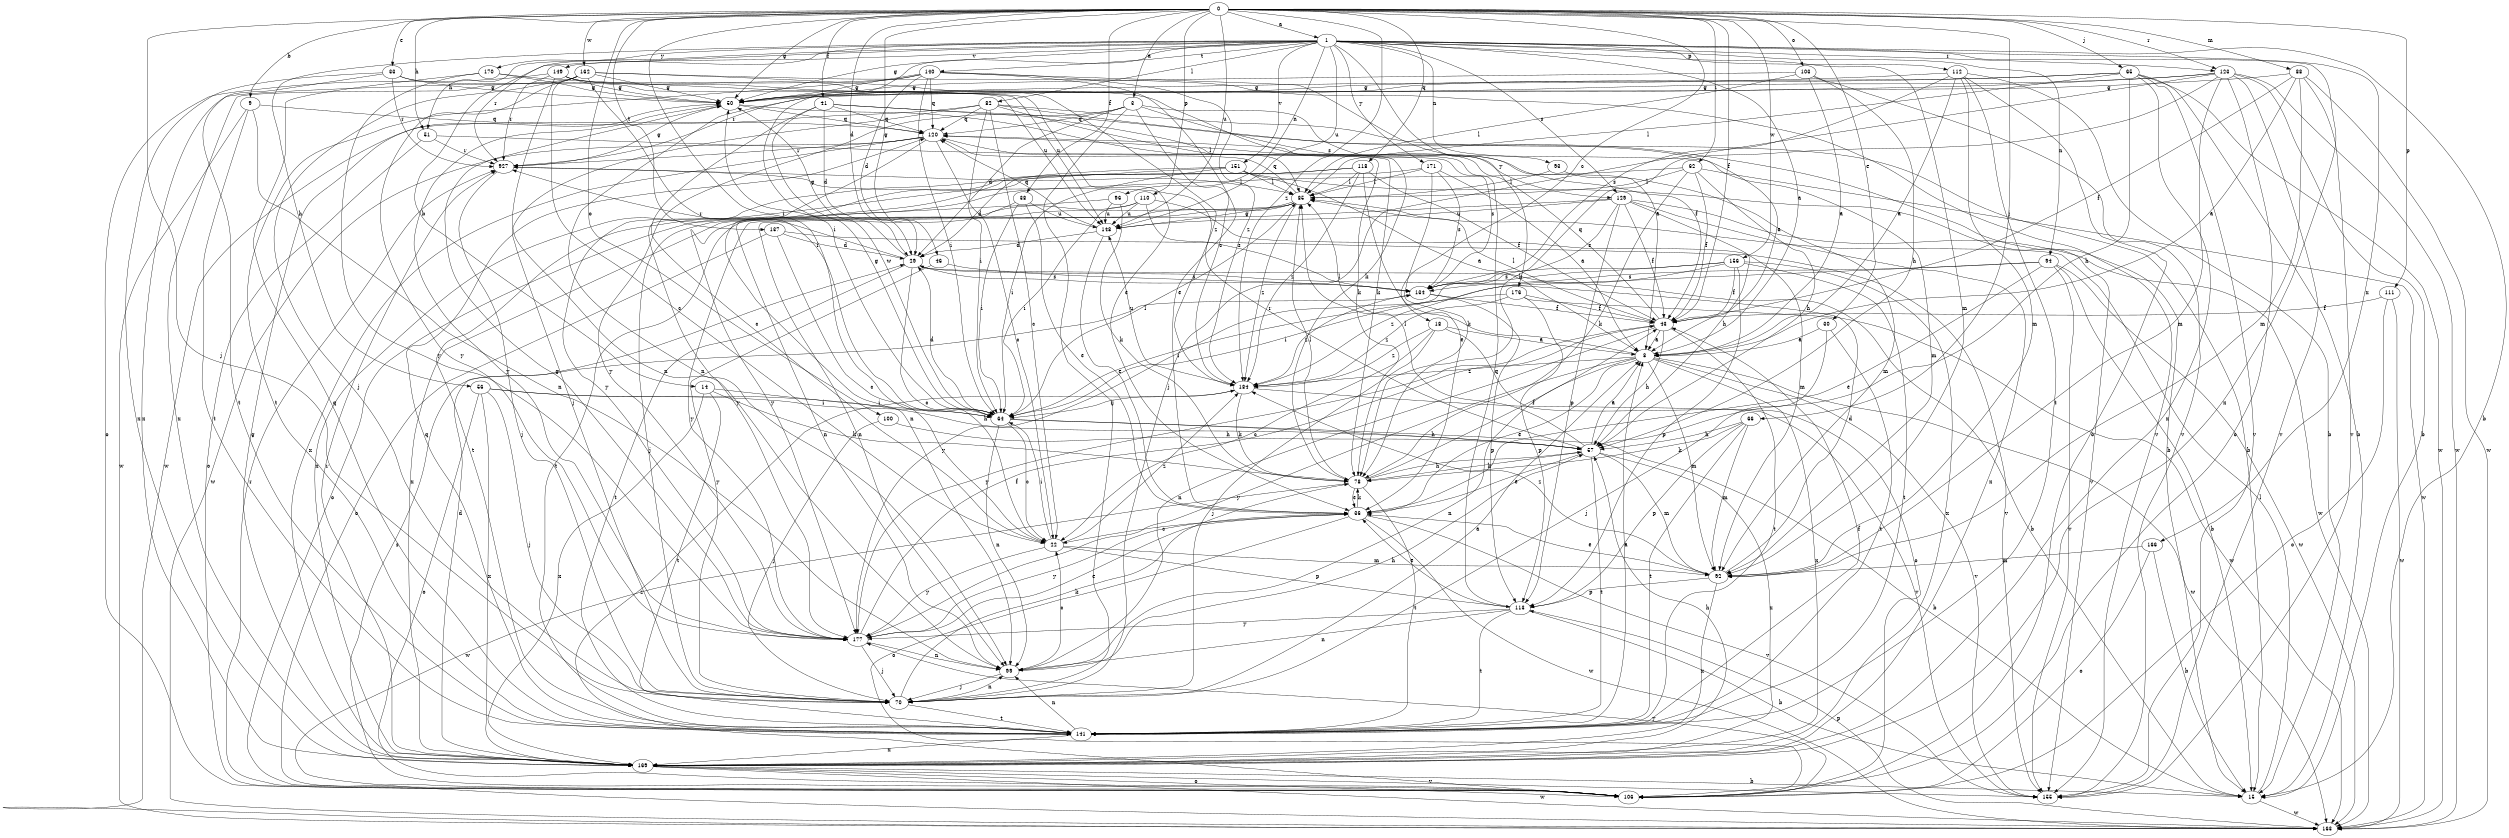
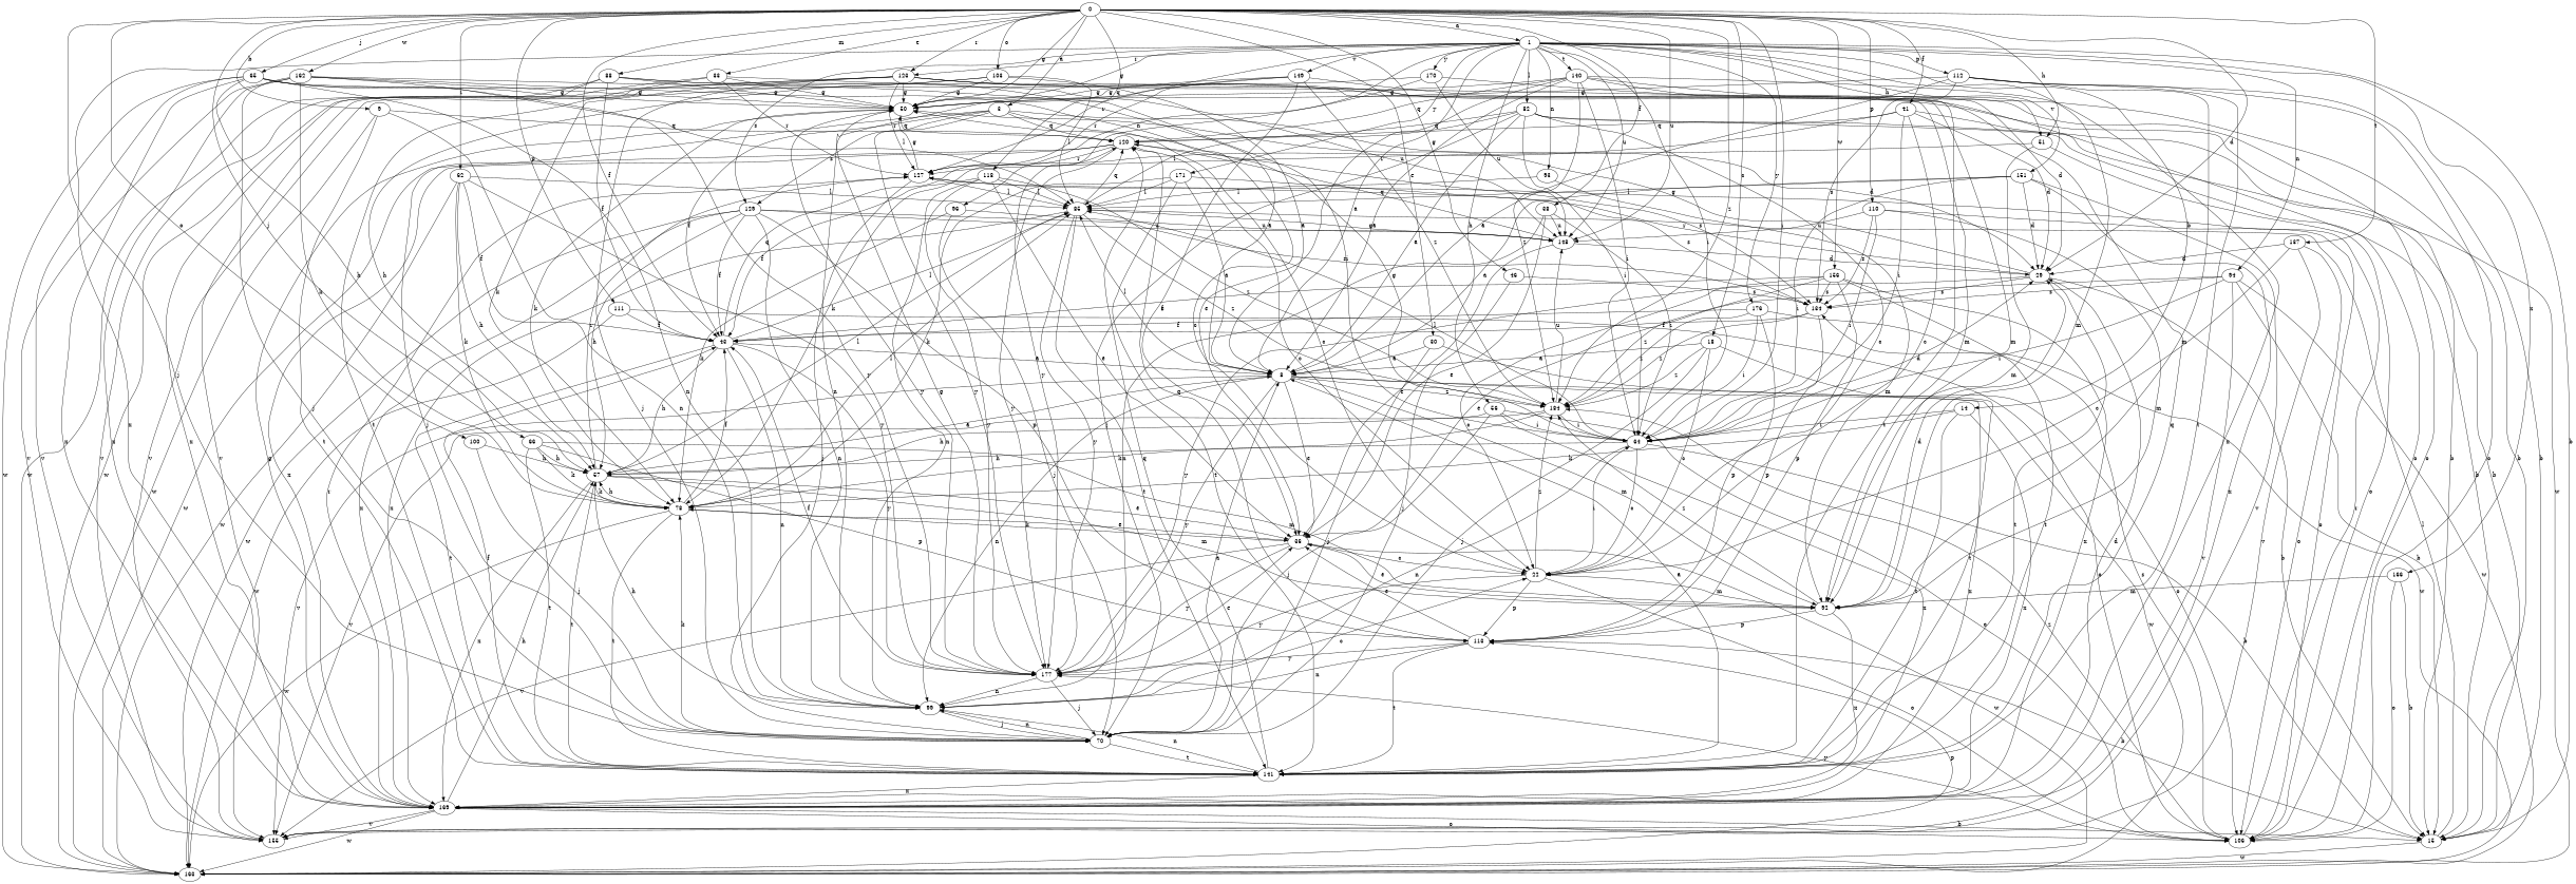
  strict digraph {
    0
    1
    3
    9
    18
    29
    30
    33
    38
    41
    43
    46
    50
    51
    62
    64
    65
    66
    70
    88
    100
    103
    110
    111
    118
    123
    137
    148
    156
    162
    184
    8
    14
    15
    56
    82
    92
    93
    94
    96
    112
-   127 [label=927]
+   127
    129
    140
    149
    151
    166
    169
    170
    171
    176
    22
    120
    177
    99
    163
    141
    106
    134
    36
    78
    85
    57
    155
    113
    0 -> 1 [label=a]
    0 -> 3 [label=a]
    0 -> 9 [label=b]
    0 -> 18 [label=c]
    0 -> 29 [label=d]
    0 -> 30 [label=e]
    0 -> 33 [label=e]
    0 -> 38 [label=f]
    0 -> 41 [label=f]
    0 -> 43 [label=f]
    0 -> 46 [label=g]
    0 -> 50 [label=g]
    0 -> 51 [label=h]
    0 -> 62 [label=i]
    0 -> 64 [label=i]
    0 -> 65 [label=j]
    0 -> 66 [label=j]
    0 -> 70 [label=j]
    0 -> 88 [label=m]
    0 -> 100 [label=o]
    0 -> 103 [label=o]
    0 -> 110 [label=p]
    0 -> 111 [label=p]
    0 -> 118 [label=q]
    0 -> 123 [label=r]
    0 -> 137 [label=t]
    0 -> 148 [label=u]
    0 -> 156 [label=w]
    0 -> 162 [label=w]
    0 -> 184 [label=z]
    1 -> 50 [label=g]
    1 -> 51 [label=h]
    1 -> 64 [label=i]
    1 -> 123 [label=r]
    1 -> 148 [label=u]
    1 -> 8 [label=a]
    1 -> 14 [label=b]
    1 -> 15 [label=b]
    1 -> 56 [label=h]
    1 -> 82 [label=l]
    1 -> 92 [label=m]
    1 -> 93 [label=n]
    1 -> 94 [label=n]
    1 -> 96 [label=n]
    1 -> 112 [label=p]
    1 -> 127 [label=r]
    1 -> 129 [label=s]
    1 -> 140 [label=t]
    1 -> 149 [label=v]
    1 -> 151 [label=v]
    1 -> 166 [label=x]
    1 -> 169 [label=x]
    1 -> 170 [label=y]
    1 -> 171 [label=y]
    1 -> 176 [label=y]
    3 -> 29 [label=d]
    3 -> 43 [label=f]
    3 -> 70 [label=j]
    3 -> 129 [label=s]
-   3 -> 184 [label=c]
+   3 -> 22 [label=c]
    3 -> 120 [label=q]
    3 -> 177 [label=y]
    9 -> 120 [label=q]
    9 -> 99 [label=n]
    9 -> 163 [label=w]
    9 -> 141 [label=t]
    18 -> 70 [label=j]
    18 -> 184 [label=z]
    18 -> 8 [label=a]
    18 -> 22 [label=c]
    18 -> 106 [label=o]
    29 -> 50 [label=g]
    29 -> 15 [label=b]
    29 -> 127 [label=r]
    29 -> 22 [label=c]
    29 -> 141 [label=t]
    29 -> 134 [label=s]
    30 -> 70 [label=j]
    30 -> 8 [label=a]
    30 -> 141 [label=t]
    33 -> 50 [label=g]
    33 -> 148 [label=u]
    33 -> 127 [label=r]
    33 -> 169 [label=x]
    33 -> 141 [label=t]
    38 -> 64 [label=i]
    38 -> 148 [label=u]
    38 -> 99 [label=n]
    38 -> 36 [label=e]
    41 -> 29 [label=d]
-   41 -> 64 [label=w]
+   41 -> 64 [label=i]
    41 -> 15 [label=b]
    41 -> 22 [label=c]
    41 -> 120 [label=q]
    41 -> 78 [label=k]
    43 -> 8 [label=a]
    43 -> 120 [label=q]
    43 -> 177 [label=y]
    43 -> 99 [label=n]
    43 -> 141 [label=t]
    43 -> 85 [label=l]
    43 -> 57 [label=h]
-   46 -> 70 [label=y]
+   46 -> 70 [label=j]
    46 -> 134 [label=s]
    50 -> 120 [label=q]
    50 -> 177 [label=y]
    50 -> 78 [label=k]
    51 -> 92 [label=m]
    51 -> 127 [label=r]
    51 -> 106 [label=o]
    62 -> 43 [label=f]
    62 -> 177 [label=y]
    62 -> 163 [label=w]
    62 -> 78 [label=k]
    62 -> 85 [label=l]
    62 -> 57 [label=h]
    64 -> 29 [label=d]
    64 -> 50 [label=g]
    64 -> 15 [label=b]
    64 -> 22 [label=c]
    64 -> 99 [label=n]
    64 -> 85 [label=l]
    64 -> 57 [label=h]
    65 -> 50 [label=g]
    65 -> 15 [label=b]
    65 -> 169 [label=x]
    65 -> 99 [label=n]
    65 -> 163 [label=w]
    65 -> 85 [label=l]
    65 -> 57 [label=h]
    65 -> 155 [label=v]
    66 -> 92 [label=m]
    66 -> 141 [label=t]
    66 -> 78 [label=k]
    66 -> 57 [label=h]
    66 -> 113 [label=p]
    70 -> 8 [label=a]
    70 -> 99 [label=n]
    70 -> 141 [label=t]
    70 -> 78 [label=k]
    88 -> 43 [label=f]
    88 -> 50 [label=g]
    88 -> 8 [label=a]
    88 -> 92 [label=m]
    88 -> 163 [label=w]
    88 -> 155 [label=v]
    100 -> 70 [label=j]
    100 -> 57 [label=h]
    103 -> 50 [label=g]
    103 -> 8 [label=a]
    103 -> 85 [label=l]
    103 -> 57 [label=h]
    103 -> 155 [label=v]
    110 -> 64 [label=i]
    110 -> 148 [label=u]
    110 -> 92 [label=m]
    110 -> 106 [label=o]
    110 -> 134 [label=s]
    111 -> 43 [label=f]
    111 -> 163 [label=w]
    111 -> 106 [label=o]
    118 -> 43 [label=f]
    118 -> 184 [label=z]
    118 -> 177 [label=y]
    118 -> 99 [label=n]
    118 -> 36 [label=e]
    118 -> 85 [label=l]
    123 -> 50 [label=g]
    123 -> 70 [label=j]
    123 -> 15 [label=b]
    123 -> 92 [label=m]
    123 -> 127 [label=r]
    123 -> 163 [label=w]
    123 -> 106 [label=o]
    123 -> 78 [label=k]
    123 -> 155 [label=v]
    137 -> 29 [label=d]
    137 -> 22 [label=c]
    137 -> 106 [label=o]
    137 -> 155 [label=v]
    148 -> 29 [label=d]
    148 -> 120 [label=q]
    148 -> 36 [label=e]
    156 -> 43 [label=f]
    156 -> 184 [label=z]
    156 -> 169 [label=x]
    156 -> 177 [label=y]
    156 -> 141 [label=t]
    156 -> 134 [label=s]
    156 -> 113 [label=p]
    162 -> 50 [label=g]
    162 -> 64 [label=i]
    162 -> 70 [label=j]
    162 -> 169 [label=x]
    162 -> 22 [label=c]
    162 -> 177 [label=y]
    162 -> 78 [label=k]
    162 -> 155 [label=v]
    184 -> 64 [label=i]
    184 -> 148 [label=u]
    184 -> 78 [label=k]
    184 -> 155 [label=v]
    8 -> 184 [label=z]
    8 -> 92 [label=m]
    8 -> 169 [label=x]
    8 -> 177 [label=y]
    8 -> 99 [label=n]
    8 -> 163 [label=w]
    8 -> 36 [label=e]
    8 -> 85 [label=l]
    8 -> 155 [label=v]
    14 -> 64 [label=i]
    14 -> 169 [label=x]
    14 -> 141 [label=t]
    14 -> 78 [label=k]
    15 -> 163 [label=w]
    15 -> 85 [label=l]
    56 -> 64 [label=i]
    56 -> 70 [label=j]
    56 -> 169 [label=x]
    56 -> 106 [label=o]
    56 -> 57 [label=h]
    82 -> 64 [label=i]
    82 -> 70 [label=j]
    82 -> 8 [label=a]
    82 -> 15 [label=b]
    82 -> 22 [label=c]
    82 -> 120 [label=q]
    82 -> 163 [label=w]
    82 -> 85 [label=l]
    92 -> 29 [label=d]
    92 -> 184 [label=z]
    92 -> 169 [label=x]
    92 -> 36 [label=e]
    92 -> 113 [label=p]
    93 -> 92 [label=m]
    93 -> 85 [label=l]
    94 -> 64 [label=i]
    94 -> 15 [label=b]
    94 -> 163 [label=w]
    94 -> 134 [label=s]
    94 -> 36 [label=e]
    94 -> 155 [label=v]
    96 -> 70 [label=j]
    96 -> 148 [label=u]
    96 -> 78 [label=k]
    112 -> 50 [label=g]
    112 -> 8 [label=a]
    112 -> 15 [label=b]
    112 -> 92 [label=m]
    112 -> 141 [label=t]
    112 -> 106 [label=o]
    112 -> 134 [label=s]
    127 -> 50 [label=g]
    127 -> 70 [label=j]
    127 -> 85 [label=l]
    129 -> 43 [label=f]
    129 -> 148 [label=u]
    129 -> 169 [label=x]
    129 -> 99 [label=n]
    129 -> 163 [label=w]
    129 -> 134 [label=s]
    129 -> 57 [label=h]
    129 -> 113 [label=p]
    140 -> 29 [label=d]
    140 -> 50 [label=g]
    140 -> 64 [label=i]
    140 -> 184 [label=z]
    140 -> 8 [label=a]
    140 -> 169 [label=x]
    140 -> 120 [label=q]
    140 -> 141 [label=t]
    140 -> 36 [label=e]
    149 -> 50 [label=g]
    149 -> 184 [label=z]
    149 -> 127 [label=r]
    149 -> 99 [label=n]
    149 -> 106 [label=o]
    149 -> 36 [label=e]
    151 -> 29 [label=d]
    151 -> 64 [label=i]
    151 -> 8 [label=a]
    151 -> 169 [label=x]
    151 -> 85 [label=l]
    151 -> 155 [label=v]
    166 -> 15 [label=b]
    166 -> 92 [label=m]
    166 -> 106 [label=o]
    169 -> 29 [label=d]
    169 -> 50 [label=g]
    169 -> 15 [label=b]
    169 -> 127 [label=r]
    169 -> 163 [label=w]
    169 -> 106 [label=o]
    169 -> 57 [label=h]
    169 -> 155 [label=v]
    170 -> 50 [label=g]
    170 -> 148 [label=u]
    170 -> 177 [label=y]
    170 -> 141 [label=q]
    171 -> 8 [label=a]
    171 -> 141 [label=t]
    171 -> 134 [label=s]
    171 -> 78 [label=k]
    171 -> 85 [label=l]
    176 -> 43 [label=f]
    176 -> 64 [label=i]
    176 -> 184 [label=z]
    176 -> 163 [label=w]
    176 -> 113 [label=p]
    22 -> 64 [label=i]
    22 -> 184 [label=z]
    22 -> 92 [label=m]
    22 -> 177 [label=y]
    22 -> 113 [label=p]
    120 -> 127 [label=r]
    120 -> 169 [label=x]
    120 -> 22 [label=c]
    120 -> 177 [label=y]
    120 -> 163 [label=w]
    120 -> 134 [label=s]
    177 -> 43 [label=f]
    177 -> 50 [label=g]
    177 -> 70 [label=j]
    177 -> 99 [label=n]
    177 -> 36 [label=e]
    99 -> 70 [label=j]
    99 -> 22 [label=c]
    99 -> 57 [label=h]
    163 -> 113 [label=p]
    141 -> 43 [label=f]
    141 -> 8 [label=a]
    141 -> 169 [label=x]
    141 -> 120 [label=q]
    141 -> 99 [label=n]
    106 -> 184 [label=z]
    106 -> 127 [label=r]
    106 -> 177 [label=y]
    106 -> 134 [label=s]
    134 -> 43 [label=f]
    134 -> 184 [label=z]
    134 -> 113 [label=p]
    36 -> 22 [label=c]
    36 -> 177 [label=y]
    36 -> 163 [label=w]
-   36 -> 106 [label=o]
+   22 -> 106 [label=o]
    36 -> 78 [label=k]
    36 -> 155 [label=v]
    78 -> 43 [label=f]
    78 -> 163 [label=w]
    78 -> 141 [label=t]
    78 -> 36 [label=e]
    78 -> 85 [label=l]
    78 -> 57 [label=h]
    85 -> 148 [label=g]
    85 -> 184 [label=z]
    85 -> 169 [label=x]
    85 -> 120 [label=q]
    85 -> 177 [label=y]
    85 -> 141 [label=t]
    57 -> 8 [label=a]
    57 -> 92 [label=m]
    57 -> 127 [label=r]
    57 -> 169 [label=x]
    57 -> 141 [label=t]
    57 -> 36 [label=e]
    57 -> 78 [label=k]
    57 -> 85 [label=l]
    113 -> 15 [label=b]
    113 -> 120 [label=q]
    113 -> 177 [label=y]
    113 -> 99 [label=n]
    113 -> 141 [label=t]
    113 -> 36 [label=e]
  }
